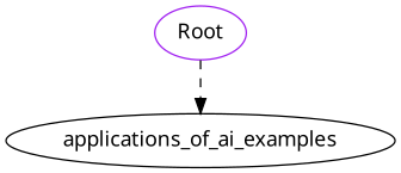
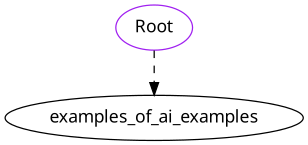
  strict digraph {
    fontname="Noto Sans"
    node [fontname="Noto Sans"]
-   n1 [label=applications_of_ai_examples color=black]
+   n1 [label=examples_of_ai_examples color=black]
    Root [color=purple]
    Root -> n1 [contraint=true style=dashed fontname="Noto Sans"]
  }
